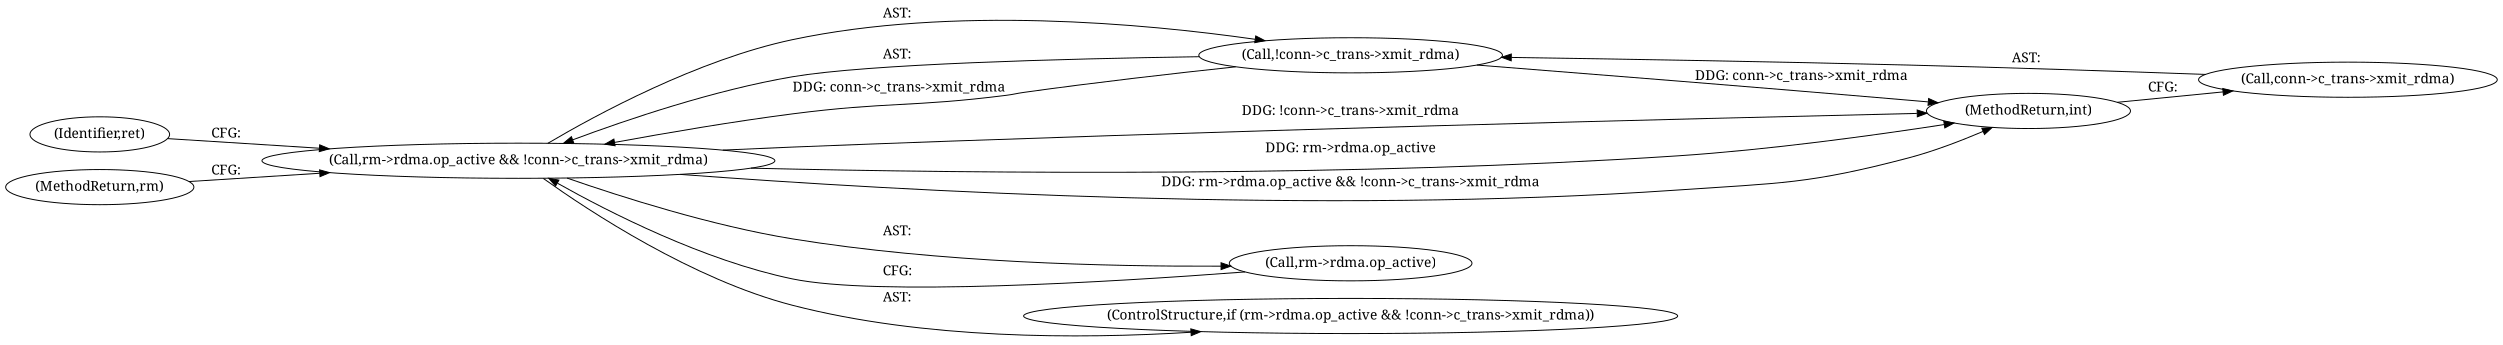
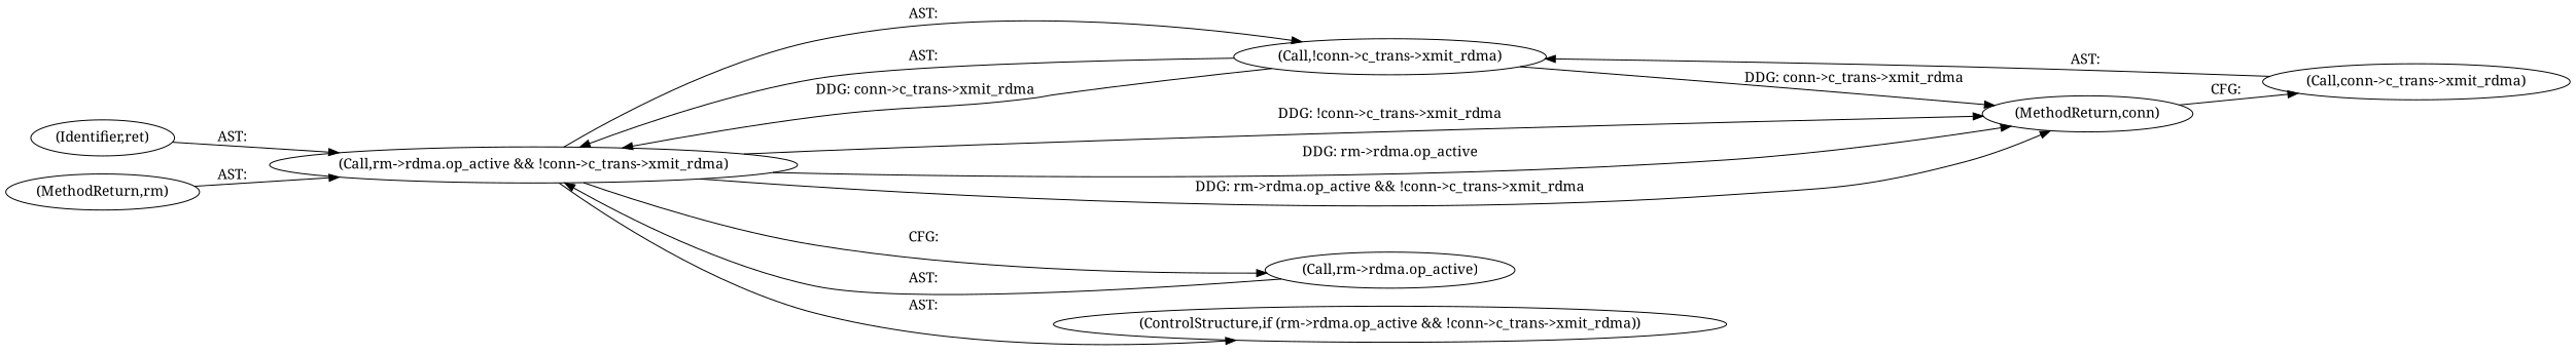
  digraph {
    fontname="Noto Serif"
    rankdir=LR
    node [fontname="Noto Serif"]
    edge [fontname="Noto Serif"]
    n1 [label="(Call,rm->rdma.op_active && !conn->c_trans->xmit_rdma)"]
    n2 [label="(Call,!conn->c_trans->xmit_rdma)"]
-   n3 [label="(MethodReturn,int)"]
+   n3 [label="(MethodReturn,conn)"]
    n4 [label="(Call,rm->rdma.op_active)"]
    n5 [label="(ControlStructure,if (rm->rdma.op_active && !conn->c_trans->xmit_rdma))"]
    n6 [label="(Call,conn->c_trans->xmit_rdma)"]
    n7 [label="(Identifier,ret)"]
    n8 [label="(MethodReturn,rm)"]
    n1 -> n2 [label="AST: "]
    n1 -> n3 [label="DDG: !conn->c_trans->xmit_rdma"]
    n1 -> n3 [label="DDG: rm->rdma.op_active"]
    n1 -> n3 [label="DDG: rm->rdma.op_active && !conn->c_trans->xmit_rdma"]
-   n1 -> n4 [label="AST: "]
+   n1 -> n4 [label="CFG: "]
    n1 -> n5 [label="AST: "]
    n2 -> n1 [label="AST: "]
    n2 -> n1 [label="DDG: conn->c_trans->xmit_rdma"]
    n2 -> n3 [label="DDG: conn->c_trans->xmit_rdma"]
    n3 -> n6 [label="CFG: "]
-   n4 -> n1 [label="CFG: "]
+   n4 -> n1 [label="AST: "]
    n6 -> n2 [label="AST: "]
-   n7 -> n1 [label="CFG: "]
-   n8 -> n1 [label="CFG: "]
+   n7 -> n1 [label="AST: "]
+   n8 -> n1 [label="AST: "]
  }
